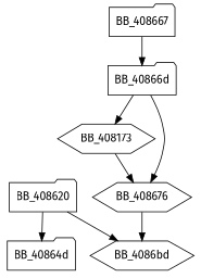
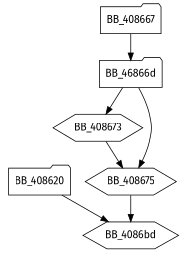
  digraph {
    fontname="Fira Sans"
    node [fontname="Fira Sans" shape=folder]
    edge [fontname="Fira Sans"]
    BB_408620
-   BB_40864d
    BB_4086bd [shape=hexagon]
    BB_408667
-   BB_40866d
-   BB_408673 [shape=hexagon label=BB_408173]
-   BB_408675 [shape=hexagon label=BB_408676]
-   BB_408620 -> BB_40864d
+   BB_40866d [label=BB_46866d]
+   BB_408673 [shape=hexagon]
+   BB_408675 [shape=hexagon]
    BB_408620 -> BB_4086bd
    BB_408667 -> BB_40866d
    BB_40866d -> BB_408673
    BB_40866d -> BB_408675
    BB_408673 -> BB_408675
    BB_408675 -> BB_4086bd
  }
